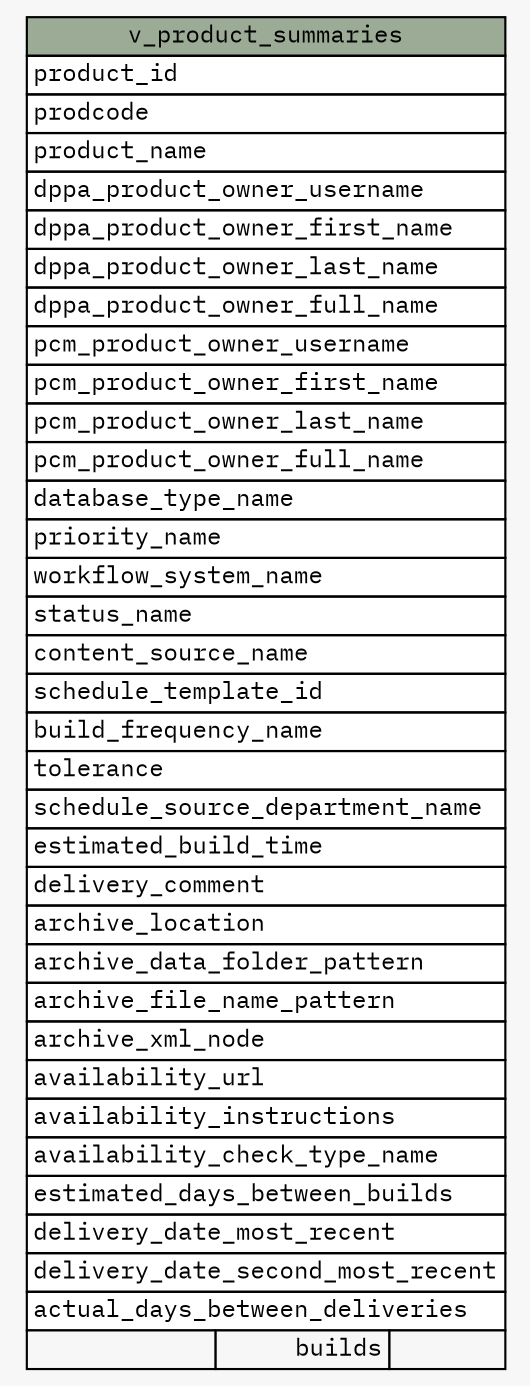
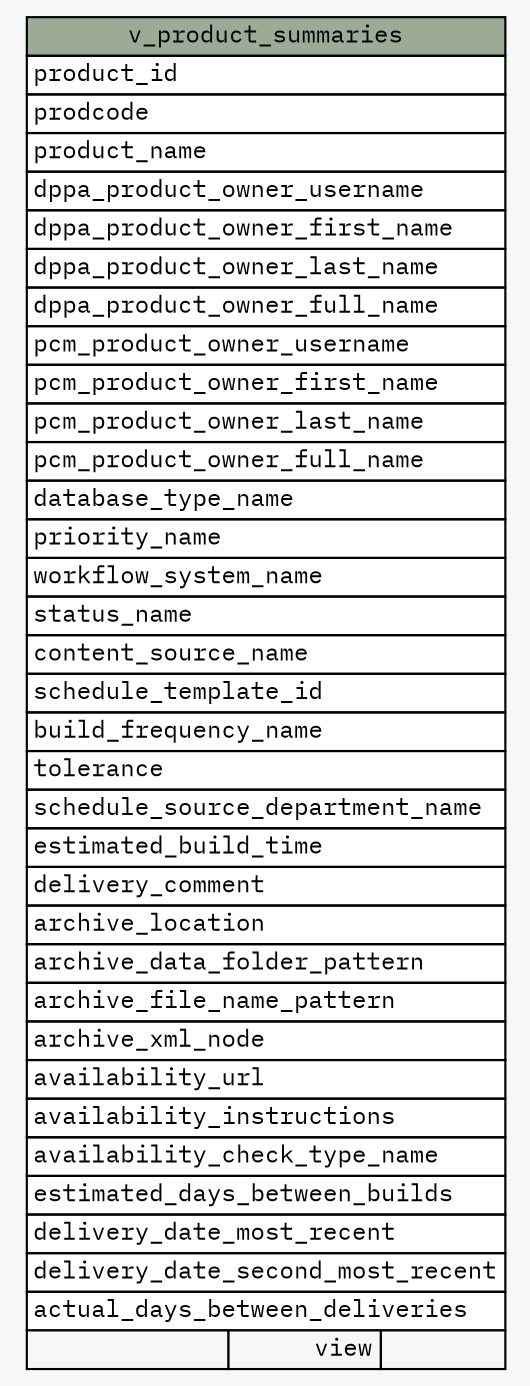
  digraph {
    bgcolor="#f7f7f7"
    fontname="IBM Plex Mono"
    fontsize=11
    nodesep=0.18
    rankdir=RL
    ranksep=0.46
-   n1 [fontname="IBM Plex Mono" fontsize=11 label=<     <TABLE BORDER="0" CELLBORDER="1" CELLSPACING="0" BGCOLOR="#ffffff">       <TR><TD COLSPAN="3" BGCOLOR="#9bab96" ALIGN="CENTER">v_product_summaries</TD></TR>       <TR><TD PORT="product_id" COLSPAN="3" ALIGN="LEFT">product_id</TD></TR>       <TR><TD PORT="prodcode" COLSPAN="3" ALIGN="LEFT">prodcode</TD></TR>       <TR><TD PORT="product_name" COLSPAN="3" ALIGN="LEFT">product_name</TD></TR>       <TR><TD PORT="dppa_product_owner_username" COLSPAN="3" ALIGN="LEFT">dppa_product_owner_username</TD></TR>       <TR><TD PORT="dppa_product_owner_first_name" COLSPAN="3" ALIGN="LEFT">dppa_product_owner_first_name</TD></TR>       <TR><TD PORT="dppa_product_owner_last_name" COLSPAN="3" ALIGN="LEFT">dppa_product_owner_last_name</TD></TR>       <TR><TD PORT="dppa_product_owner_full_name" COLSPAN="3" ALIGN="LEFT">dppa_product_owner_full_name</TD></TR>       <TR><TD PORT="pcm_product_owner_username" COLSPAN="3" ALIGN="LEFT">pcm_product_owner_username</TD></TR>       <TR><TD PORT="pcm_product_owner_first_name" COLSPAN="3" ALIGN="LEFT">pcm_product_owner_first_name</TD></TR>       <TR><TD PORT="pcm_product_owner_last_name" COLSPAN="3" ALIGN="LEFT">pcm_product_owner_last_name</TD></TR>       <TR><TD PORT="pcm_product_owner_full_name" COLSPAN="3" ALIGN="LEFT">pcm_product_owner_full_name</TD></TR>       <TR><TD PORT="database_type_name" COLSPAN="3" ALIGN="LEFT">database_type_name</TD></TR>       <TR><TD PORT="priority_name" COLSPAN="3" ALIGN="LEFT">priority_name</TD></TR>       <TR><TD PORT="workflow_system_name" COLSPAN="3" ALIGN="LEFT">workflow_system_name</TD></TR>       <TR><TD PORT="status_name" COLSPAN="3" ALIGN="LEFT">status_name</TD></TR>       <TR><TD PORT="content_source_name" COLSPAN="3" ALIGN="LEFT">content_source_name</TD></TR>       <TR><TD PORT="schedule_template_id" COLSPAN="3" ALIGN="LEFT">schedule_template_id</TD></TR>       <TR><TD PORT="build_frequency_name" COLSPAN="3" ALIGN="LEFT">build_frequency_name</TD></TR>       <TR><TD PORT="tolerance" COLSPAN="3" ALIGN="LEFT">tolerance</TD></TR>       <TR><TD PORT="schedule_source_department_name" COLSPAN="3" ALIGN="LEFT">schedule_source_department_name</TD></TR>       <TR><TD PORT="estimated_build_time" COLSPAN="3" ALIGN="LEFT">estimated_build_time</TD></TR>       <TR><TD PORT="delivery_comment" COLSPAN="3" ALIGN="LEFT">delivery_comment</TD></TR>       <TR><TD PORT="archive_location" COLSPAN="3" ALIGN="LEFT">archive_location</TD></TR>       <TR><TD PORT="archive_data_folder_pattern" COLSPAN="3" ALIGN="LEFT">archive_data_folder_pattern</TD></TR>       <TR><TD PORT="archive_file_name_pattern" COLSPAN="3" ALIGN="LEFT">archive_file_name_pattern</TD></TR>       <TR><TD PORT="archive_xml_node" COLSPAN="3" ALIGN="LEFT">archive_xml_node</TD></TR>       <TR><TD PORT="availability_url" COLSPAN="3" ALIGN="LEFT">availability_url</TD></TR>       <TR><TD PORT="availability_instructions" COLSPAN="3" ALIGN="LEFT">availability_instructions</TD></TR>       <TR><TD PORT="availability_check_type_name" COLSPAN="3" ALIGN="LEFT">availability_check_type_name</TD></TR>       <TR><TD PORT="estimated_days_between_builds" COLSPAN="3" ALIGN="LEFT">estimated_days_between_builds</TD></TR>       <TR><TD PORT="delivery_date_most_recent" COLSPAN="3" ALIGN="LEFT">delivery_date_most_recent</TD></TR>       <TR><TD PORT="delivery_date_second_most_recent" COLSPAN="3" ALIGN="LEFT">delivery_date_second_most_recent</TD></TR>       <TR><TD PORT="actual_days_between_deliveries" COLSPAN="3" ALIGN="LEFT">actual_days_between_deliveries</TD></TR>       <TR><TD ALIGN="LEFT" BGCOLOR="#f7f7f7">  </TD><TD ALIGN="RIGHT" BGCOLOR="#f7f7f7">builds</TD><TD ALIGN="RIGHT" BGCOLOR="#f7f7f7">  </TD></TR>     </TABLE>> shape=plaintext]
+   n1 [fontname="IBM Plex Mono" fontsize=11 label=<     <TABLE BORDER="0" CELLBORDER="1" CELLSPACING="0" BGCOLOR="#ffffff">       <TR><TD COLSPAN="3" BGCOLOR="#9bab96" ALIGN="CENTER">v_product_summaries</TD></TR>       <TR><TD PORT="product_id" COLSPAN="3" ALIGN="LEFT">product_id</TD></TR>       <TR><TD PORT="prodcode" COLSPAN="3" ALIGN="LEFT">prodcode</TD></TR>       <TR><TD PORT="product_name" COLSPAN="3" ALIGN="LEFT">product_name</TD></TR>       <TR><TD PORT="dppa_product_owner_username" COLSPAN="3" ALIGN="LEFT">dppa_product_owner_username</TD></TR>       <TR><TD PORT="dppa_product_owner_first_name" COLSPAN="3" ALIGN="LEFT">dppa_product_owner_first_name</TD></TR>       <TR><TD PORT="dppa_product_owner_last_name" COLSPAN="3" ALIGN="LEFT">dppa_product_owner_last_name</TD></TR>       <TR><TD PORT="dppa_product_owner_full_name" COLSPAN="3" ALIGN="LEFT">dppa_product_owner_full_name</TD></TR>       <TR><TD PORT="pcm_product_owner_username" COLSPAN="3" ALIGN="LEFT">pcm_product_owner_username</TD></TR>       <TR><TD PORT="pcm_product_owner_first_name" COLSPAN="3" ALIGN="LEFT">pcm_product_owner_first_name</TD></TR>       <TR><TD PORT="pcm_product_owner_last_name" COLSPAN="3" ALIGN="LEFT">pcm_product_owner_last_name</TD></TR>       <TR><TD PORT="pcm_product_owner_full_name" COLSPAN="3" ALIGN="LEFT">pcm_product_owner_full_name</TD></TR>       <TR><TD PORT="database_type_name" COLSPAN="3" ALIGN="LEFT">database_type_name</TD></TR>       <TR><TD PORT="priority_name" COLSPAN="3" ALIGN="LEFT">priority_name</TD></TR>       <TR><TD PORT="workflow_system_name" COLSPAN="3" ALIGN="LEFT">workflow_system_name</TD></TR>       <TR><TD PORT="status_name" COLSPAN="3" ALIGN="LEFT">status_name</TD></TR>       <TR><TD PORT="content_source_name" COLSPAN="3" ALIGN="LEFT">content_source_name</TD></TR>       <TR><TD PORT="schedule_template_id" COLSPAN="3" ALIGN="LEFT">schedule_template_id</TD></TR>       <TR><TD PORT="build_frequency_name" COLSPAN="3" ALIGN="LEFT">build_frequency_name</TD></TR>       <TR><TD PORT="tolerance" COLSPAN="3" ALIGN="LEFT">tolerance</TD></TR>       <TR><TD PORT="schedule_source_department_name" COLSPAN="3" ALIGN="LEFT">schedule_source_department_name</TD></TR>       <TR><TD PORT="estimated_build_time" COLSPAN="3" ALIGN="LEFT">estimated_build_time</TD></TR>       <TR><TD PORT="delivery_comment" COLSPAN="3" ALIGN="LEFT">delivery_comment</TD></TR>       <TR><TD PORT="archive_location" COLSPAN="3" ALIGN="LEFT">archive_location</TD></TR>       <TR><TD PORT="archive_data_folder_pattern" COLSPAN="3" ALIGN="LEFT">archive_data_folder_pattern</TD></TR>       <TR><TD PORT="archive_file_name_pattern" COLSPAN="3" ALIGN="LEFT">archive_file_name_pattern</TD></TR>       <TR><TD PORT="archive_xml_node" COLSPAN="3" ALIGN="LEFT">archive_xml_node</TD></TR>       <TR><TD PORT="availability_url" COLSPAN="3" ALIGN="LEFT">availability_url</TD></TR>       <TR><TD PORT="availability_instructions" COLSPAN="3" ALIGN="LEFT">availability_instructions</TD></TR>       <TR><TD PORT="availability_check_type_name" COLSPAN="3" ALIGN="LEFT">availability_check_type_name</TD></TR>       <TR><TD PORT="estimated_days_between_builds" COLSPAN="3" ALIGN="LEFT">estimated_days_between_builds</TD></TR>       <TR><TD PORT="delivery_date_most_recent" COLSPAN="3" ALIGN="LEFT">delivery_date_most_recent</TD></TR>       <TR><TD PORT="delivery_date_second_most_recent" COLSPAN="3" ALIGN="LEFT">delivery_date_second_most_recent</TD></TR>       <TR><TD PORT="actual_days_between_deliveries" COLSPAN="3" ALIGN="LEFT">actual_days_between_deliveries</TD></TR>       <TR><TD ALIGN="LEFT" BGCOLOR="#f7f7f7">  </TD><TD ALIGN="RIGHT" BGCOLOR="#f7f7f7">view</TD><TD ALIGN="RIGHT" BGCOLOR="#f7f7f7">  </TD></TR>     </TABLE>> shape=plaintext]
  }
